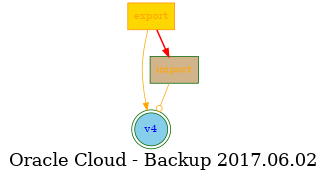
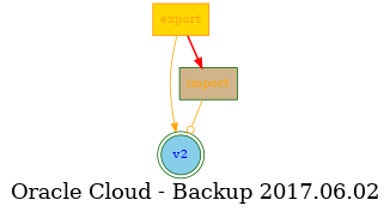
  digraph {
    fontsize=24
    label="Oracle Cloud - Backup 2017.06.02"
    splines=true
    node [color=darkgreen fontcolor=orange shape=box style=filled]
    edge [arrowhead=normal arrowtail=none color=orange fontcolor=orange style=solid]
-   v2 [fontcolor=blue shape=doublecircle fillcolor=skyblue label=v4]
+   v2 [fontcolor=blue shape=doublecircle fillcolor=skyblue]
    export [color=darkorange fillcolor=gold]
    import [fillcolor=tan]
    export -> v2
    export -> import [color=red fontcolor=red style=bold]
    import -> v2 [arrowhead=odot]
  }
